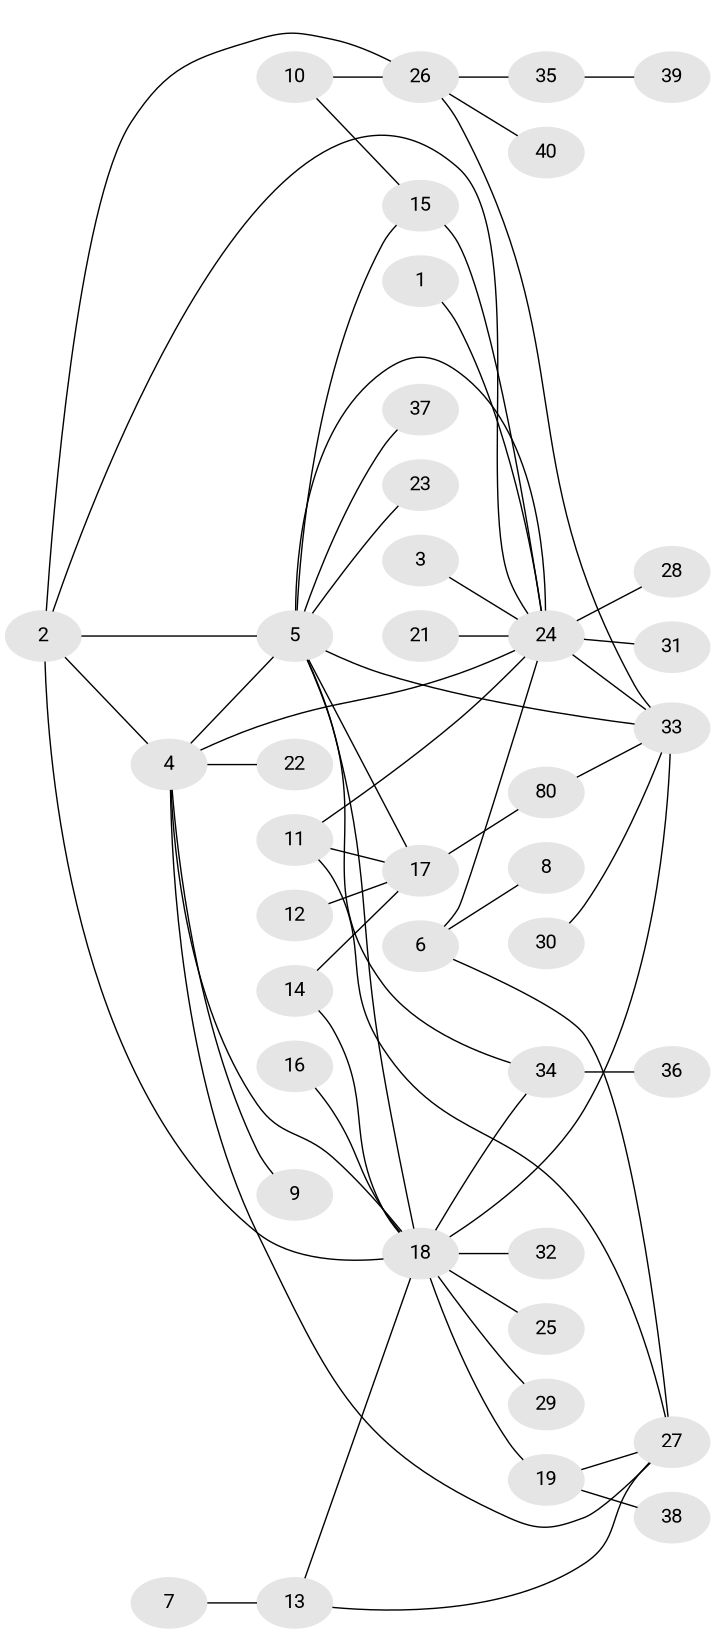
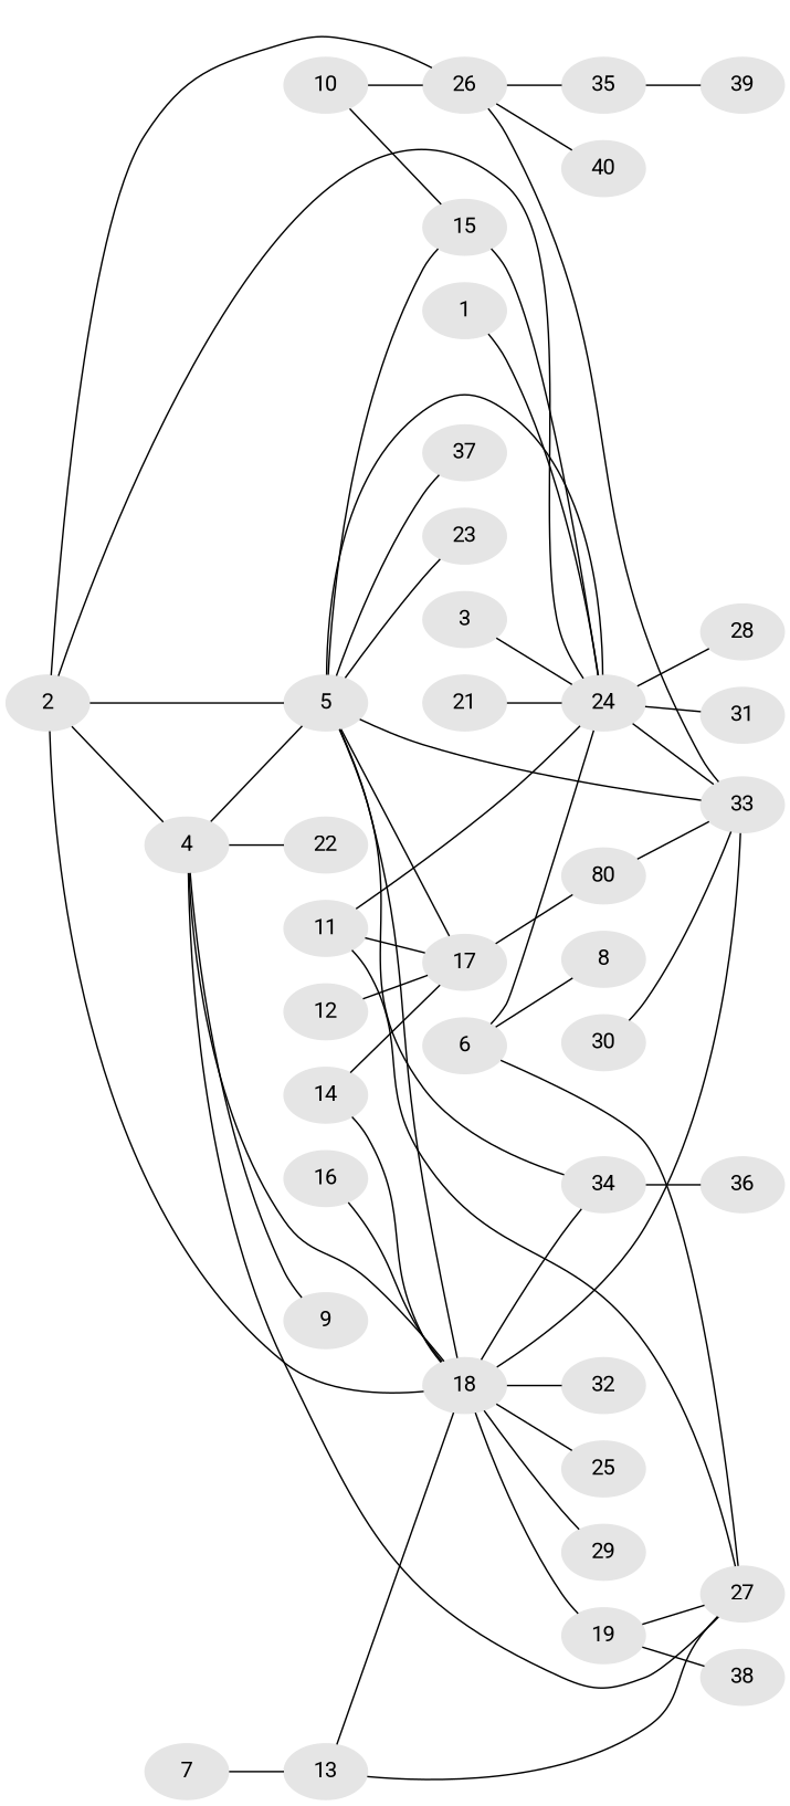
  graph {
    fontname=Roboto
    rankdir=LR
    node [color=gray90 fontname=Roboto style=filled]
    edge [fontname=Roboto weight=1.0]
    1
    24
    33
    28
    31
    2
    4
    5
    18
    26
    9
    22
    27
    15
    17
    23
    34
    37
    19
    25
    29
    32
    35
    40
    3
    n26 [label=80]
    36
    6
    8
    7
    13
    10
    11
    12
    14
    16
    38
    21
    39
    30
    1 -- 24
    24 -- 33
    24 -- 28
    24 -- 31
    2 -- 24
    2 -- 4
    2 -- 5
    2 -- 18
    2 -- 26
-   4 -- 24 [weight=2.0]
    4 -- 5
    4 -- 18 [weight=2.0]
    4 -- 9
    4 -- 22
    4 -- 27
    5 -- 24
    5 -- 33 [weight=2.0]
    5 -- 18
    5 -- 15
    5 -- 17 [weight=2.0]
    5 -- 23
    5 -- 34
    5 -- 37
    18 -- 33
    18 -- 34
    18 -- 19
    18 -- 25
    18 -- 29
    18 -- 32
    26 -- 33
    26 -- 35 [weight=2.0]
    26 -- 40
    15 -- 24
    17 -- n26
    34 -- 36
    19 -- 27
    19 -- 38
    35 -- 39
    3 -- 24
    n26 -- 33
    6 -- 24
    6 -- 27
    6 -- 8
    7 -- 13
    13 -- 18 [weight=2.0]
    13 -- 27
    10 -- 26
    10 -- 15
    11 -- 24
    11 -- 27
    11 -- 17
    12 -- 17
    14 -- 18
    14 -- 17
    16 -- 18
    21 -- 24
    30 -- 33
  }
